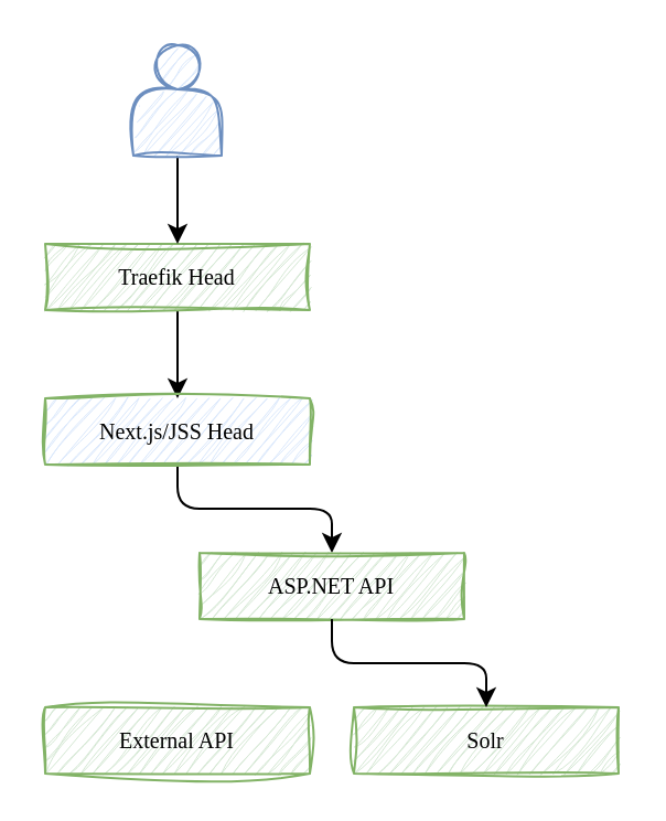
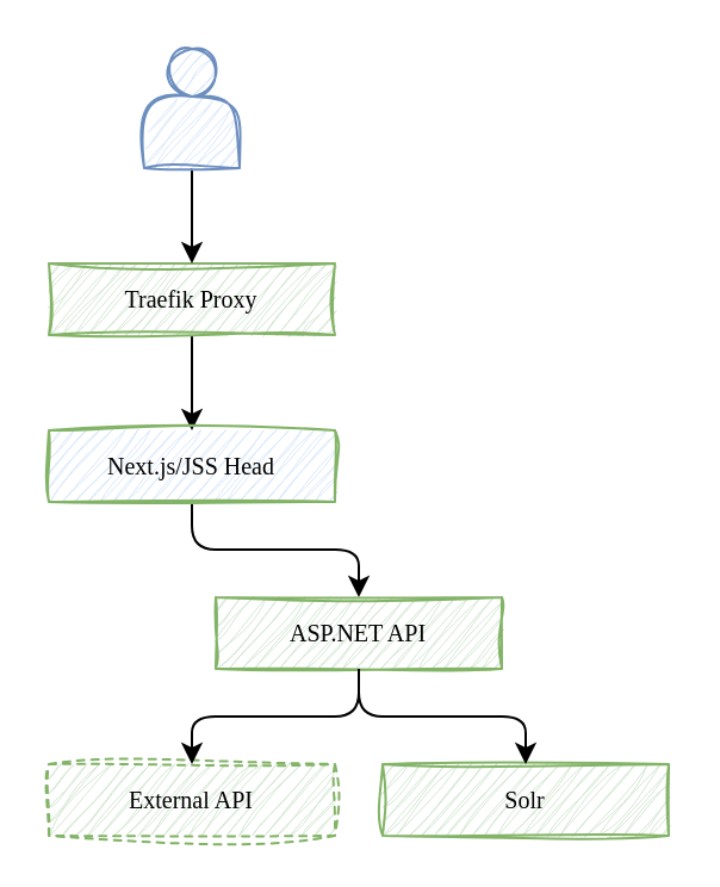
  <mxCell id="0" />
  <mxCell id="1" parent="0" />
  <mxCell id="2" style="edgeStyle=none;html=1;exitX=0.5;exitY=1;exitDx=0;exitDy=0;entryX=0.5;entryY=0;entryDx=0;entryDy=0;" edge="1" parent="1" source="3" target="7"><mxGeometry relative="1" as="geometry" /></mxCell>
- <mxCell id="3" value="Traefik Head" style="rounded=0;whiteSpace=wrap;html=1;fillColor=#d5e8d4;strokeColor=#82b366;sketch=1;curveFitting=1;jiggle=2;fontFamily=Lucida Console;fontSize=10;" vertex="1" parent="1"><mxGeometry x="20" y="110" width="120" height="30" as="geometry" /></mxCell>
+ <mxCell id="3" value="Traefik Proxy" style="rounded=0;whiteSpace=wrap;html=1;fillColor=#d5e8d4;strokeColor=#82b366;sketch=1;curveFitting=1;jiggle=2;fontFamily=Lucida Console;fontSize=10;" vertex="1" parent="1"><mxGeometry x="20" y="110" width="120" height="30" as="geometry" /></mxCell>
  <mxCell id="4" style="edgeStyle=none;html=1;entryX=0.5;entryY=0;entryDx=0;entryDy=0;" edge="1" parent="1" source="5" target="3"><mxGeometry relative="1" as="geometry" /></mxCell>
  <mxCell id="5" value="" style="shape=actor;whiteSpace=wrap;html=1;fillColor=#dae8fc;strokeColor=#6c8ebf;sketch=1;curveFitting=1;jiggle=2;fontFamily=Lucida Console;fontSize=10;" vertex="1" parent="1"><mxGeometry x="60" y="20" width="40" height="50" as="geometry" /></mxCell>
  <mxCell id="6" style="edgeStyle=orthogonalEdgeStyle;html=1;exitX=0.5;exitY=1;exitDx=0;exitDy=0;entryX=0.5;entryY=0;entryDx=0;entryDy=0;" edge="1" parent="1" source="7" target="8"><mxGeometry relative="1" as="geometry" /></mxCell>
  <mxCell id="7" value="Next.js/JSS Head" style="rounded=0;whiteSpace=wrap;html=1;fillColor=#dae8fc;strokeColor=#82b366;sketch=1;curveFitting=1;jiggle=2;fontFamily=Lucida Console;fontSize=10;" vertex="1" parent="1"><mxGeometry x="20" y="180" width="120" height="30" as="geometry" /></mxCell>
  <mxCell id="8" value="ASP.NET API" style="rounded=0;whiteSpace=wrap;html=1;fillColor=#d5e8d4;strokeColor=#82b366;sketch=1;curveFitting=1;jiggle=2;fontFamily=Lucida Console;fontSize=10;" vertex="1" parent="1"><mxGeometry x="90" y="250" width="120" height="30" as="geometry" /></mxCell>
- <mxCell id="9" value="External API" style="rounded=0;whiteSpace=wrap;html=1;fillColor=#d5e8d4;strokeColor=#82b366;sketch=1;curveFitting=1;jiggle=2;fontFamily=Lucida Console;fontSize=10;" vertex="1" parent="1"><mxGeometry x="20" y="320" width="120" height="30" as="geometry" /></mxCell>
+ <mxCell id="9" value="External API" style="rounded=0;whiteSpace=wrap;html=1;fillColor=#d5e8d4;strokeColor=#82b366;sketch=1;curveFitting=1;jiggle=2;fontFamily=Lucida Console;fontSize=10;dashed=1;" vertex="1" parent="1"><mxGeometry x="20" y="320" width="120" height="30" as="geometry" /></mxCell>
  <mxCell id="10" value="Solr" style="rounded=0;whiteSpace=wrap;html=1;fillColor=#d5e8d4;strokeColor=#82b366;sketch=1;curveFitting=1;jiggle=2;fontFamily=Lucida Console;fontSize=10;" vertex="1" parent="1"><mxGeometry x="160" y="320" width="120" height="30" as="geometry" /></mxCell>
  <mxCell id="11" style="edgeStyle=orthogonalEdgeStyle;html=1;exitX=0.5;exitY=1;exitDx=0;exitDy=0;entryX=0.5;entryY=0;entryDx=0;entryDy=0;" edge="1" parent="1" source="8" target="10"><mxGeometry relative="1" as="geometry"><mxPoint x="209.48" y="290" as="sourcePoint" /><mxPoint x="269.48" y="320" as="targetPoint" /></mxGeometry></mxCell>
+ <mxCell id="12" style="edgeStyle=orthogonalEdgeStyle;html=1;exitX=0.5;exitY=1;exitDx=0;exitDy=0;entryX=0.5;entryY=0;entryDx=0;entryDy=0;" edge="1" parent="1" source="8" target="9"><mxGeometry relative="1" as="geometry"><mxPoint x="150" y="280" as="sourcePoint" /><mxPoint x="220" y="340" as="targetPoint" /></mxGeometry></mxCell>
